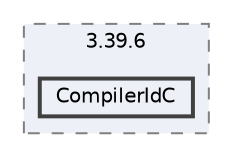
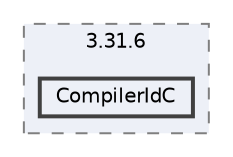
  digraph {
    compound=true
    rankdir=LR
    n1 [color=grey25 fillcolor="#edf0f7" fontname=Helvetica fontsize=10 height=0.2 label=CompilerIdC shape=box style="filled,bold" width=0.4]
    subgraph cluster_1 {
      bgcolor="#edf0f7"
      fontname=Helvetica
      fontsize=10
-     label="3.39.6"
+     label="3.31.6"
      pencolor=grey50
      style="filled,dashed"
      n1
    }
  }
